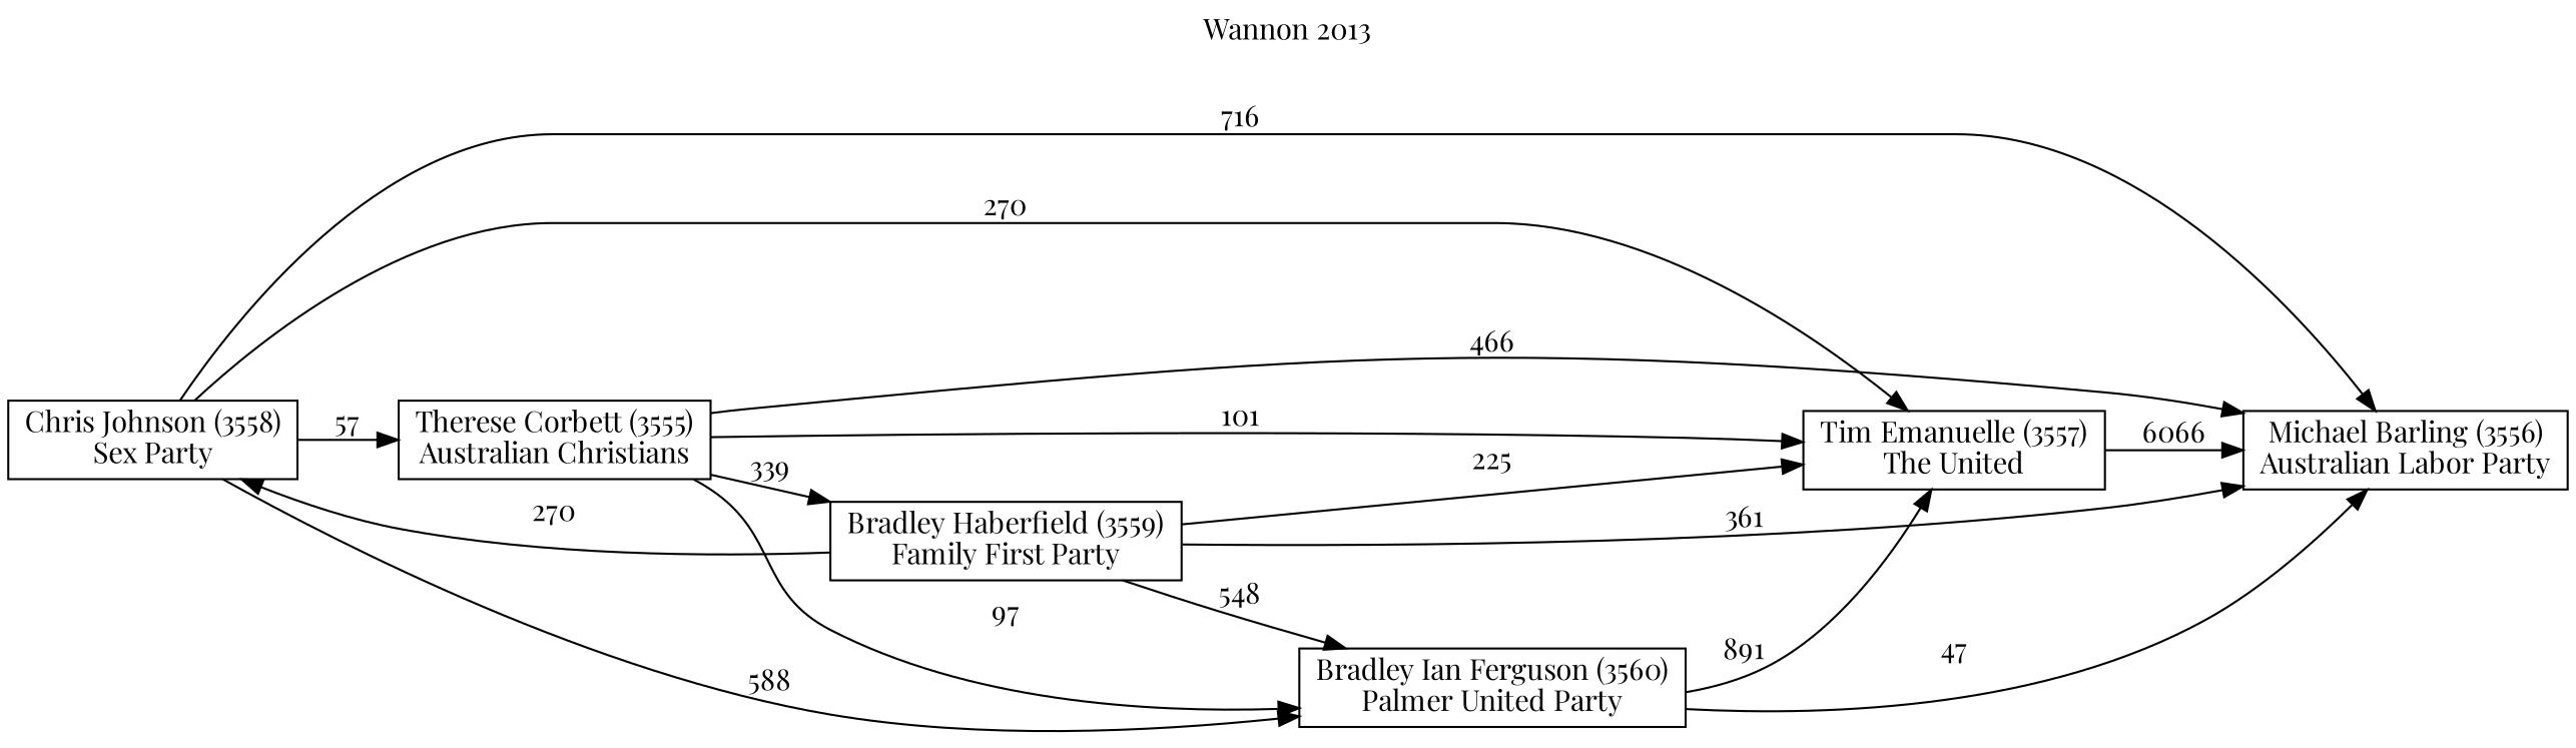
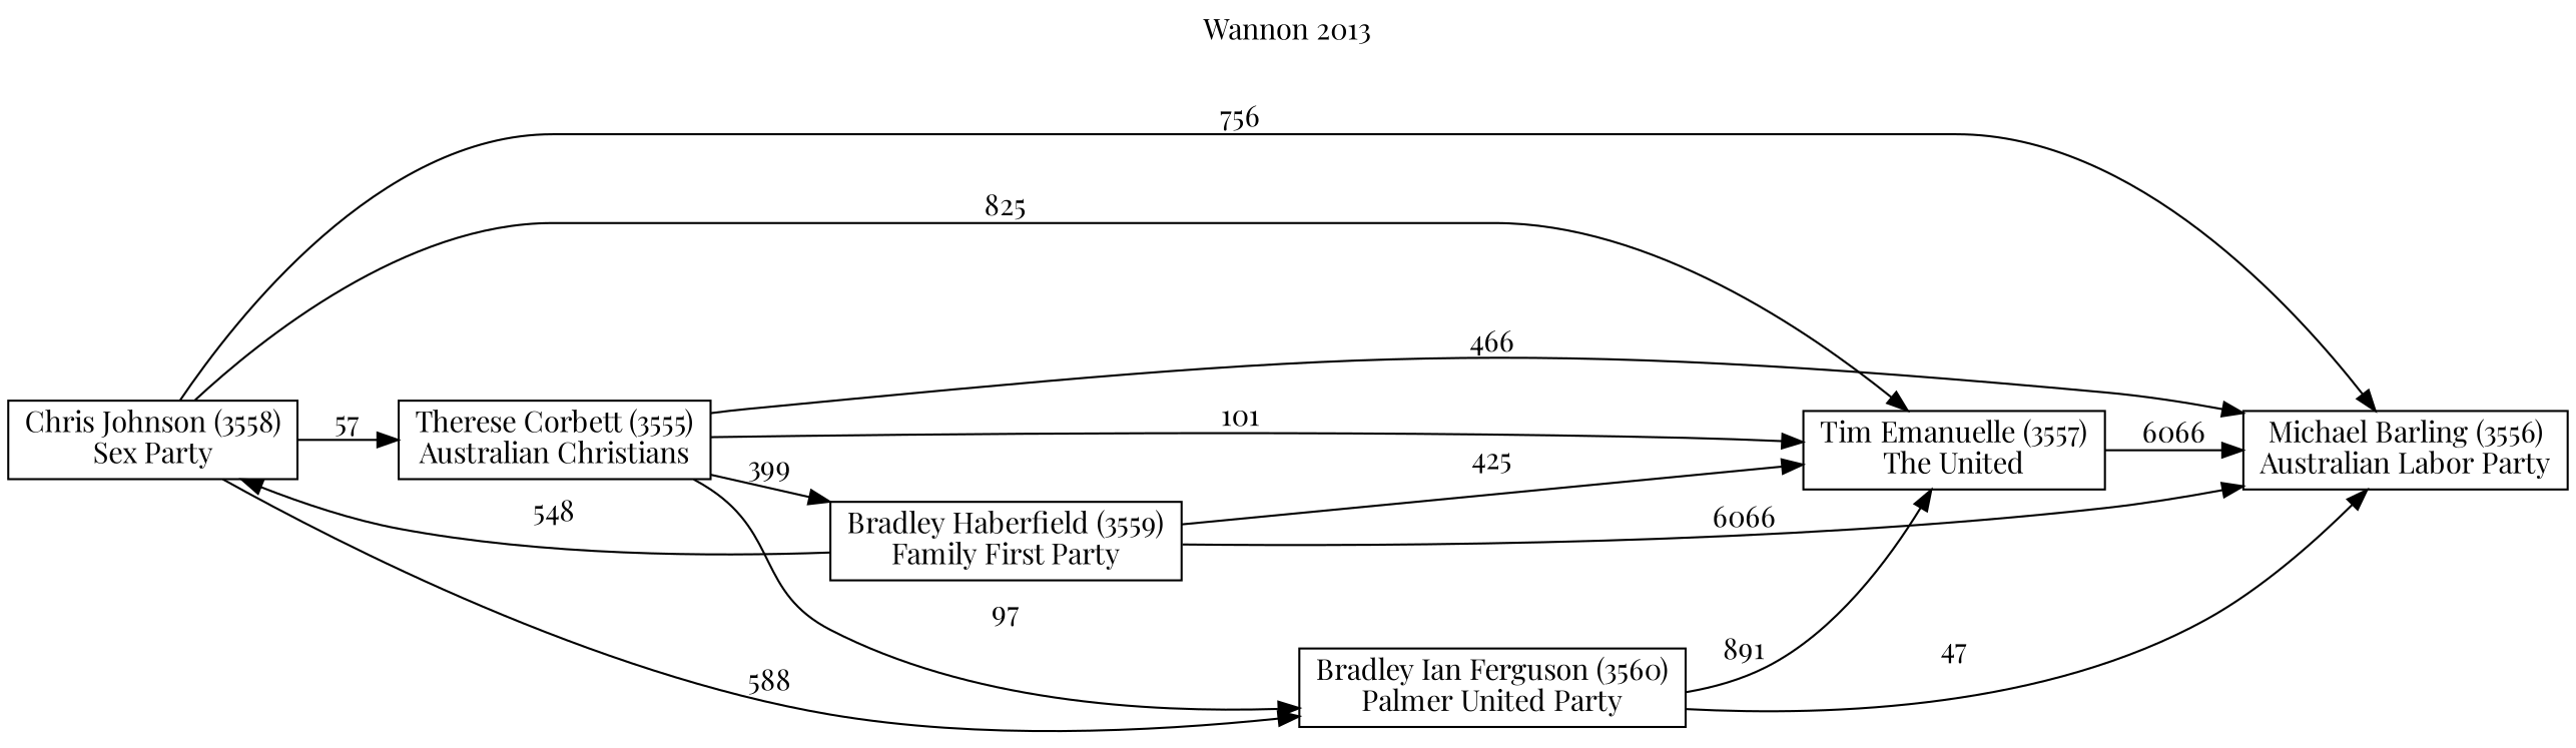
  digraph {
    fontname="Playfair Display"
    label="Wannon 2013"
    labelloc=t
    mclimit=10
    rankdir=LR
    node [fontname="Playfair Display" shape=box]
    edge [fontname="Playfair Display"]
    n1 [label="Michael Barling (3556)\nAustralian Labor Party"]
    n2 [label="Tim Emanuelle (3557)\nThe United"]
    n3 [label="Bradley Ian Ferguson (3560)\nPalmer United Party"]
    n4 [label="Chris Johnson (3558)\nSex Party"]
    n5 [label="Therese Corbett (3555)\nAustralian Christians"]
    n6 [label="Bradley Haberfield (3559)\nFamily First Party"]
    n2 -> n1 [label=6066]
    n3 -> n1 [label=47]
    n3 -> n2 [label=891]
-   n4 -> n1 [label=716]
-   n4 -> n2 [label=270]
+   n4 -> n1 [label=756]
+   n4 -> n2 [label=825]
    n4 -> n3 [label=588]
    n4 -> n5 [label=57]
    n5 -> n1 [label=466]
    n5 -> n2 [label=101]
    n5 -> n3 [label=97]
-   n5 -> n6 [label=339]
-   n6 -> n1 [label=361]
-   n6 -> n2 [label=225]
-   n6 -> n3 [label=548]
-   n6 -> n4 [label=270]
+   n5 -> n6 [label=399]
+   n6 -> n1 [label=6066]
+   n6 -> n2 [label=425]
+   n6 -> n4 [label=548]
  }
